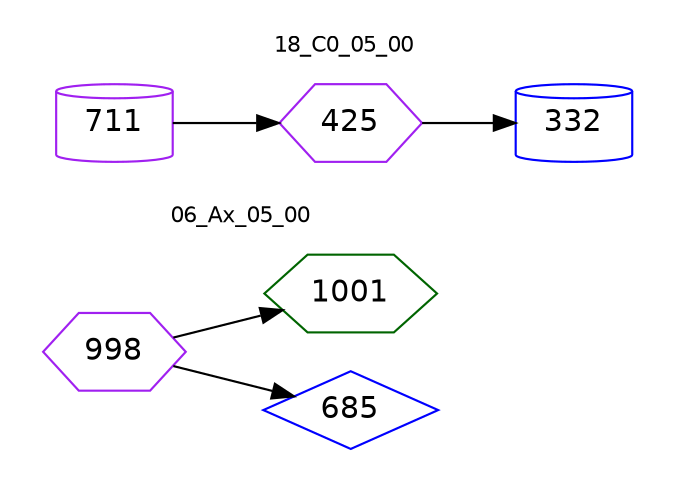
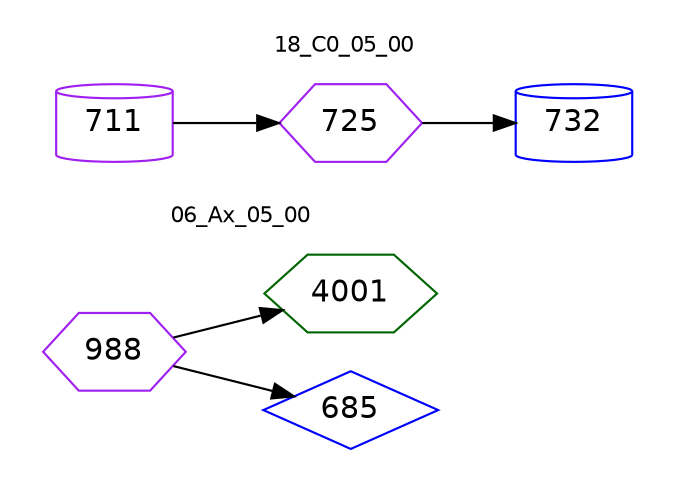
  digraph {
    fontname="DejaVu Sans"
    rankdir=LR
    node [color=purple fontname="DejaVu Sans" shape=hexagon]
    edge [color=black fontname="DejaVu Sans"]
-   n1 [label=998]
+   n1 [label=988]
    n2 [color=blue label=685 shape=diamond]
-   n3 [color=darkgreen label=1001]
-   n4 [label=425]
+   n3 [color=darkgreen label=4001]
+   n4 [label=725]
    n5 [label=711 shape=cylinder]
-   n6 [color=blue label=332 shape=cylinder]
+   n6 [color=blue label=732 shape=cylinder]
    subgraph cluster_1 {
      color=white
      fontsize=10
      label="06_Ax_05_00"
      n1
      n2
      n3
    }
    subgraph cluster_2 {
      color=white
      fontsize=10
      label="18_C0_05_00"
      n4
      n5
      n6
    }
    n1 -> n2
    n1 -> n3
    n4 -> n6
    n5 -> n4
  }
